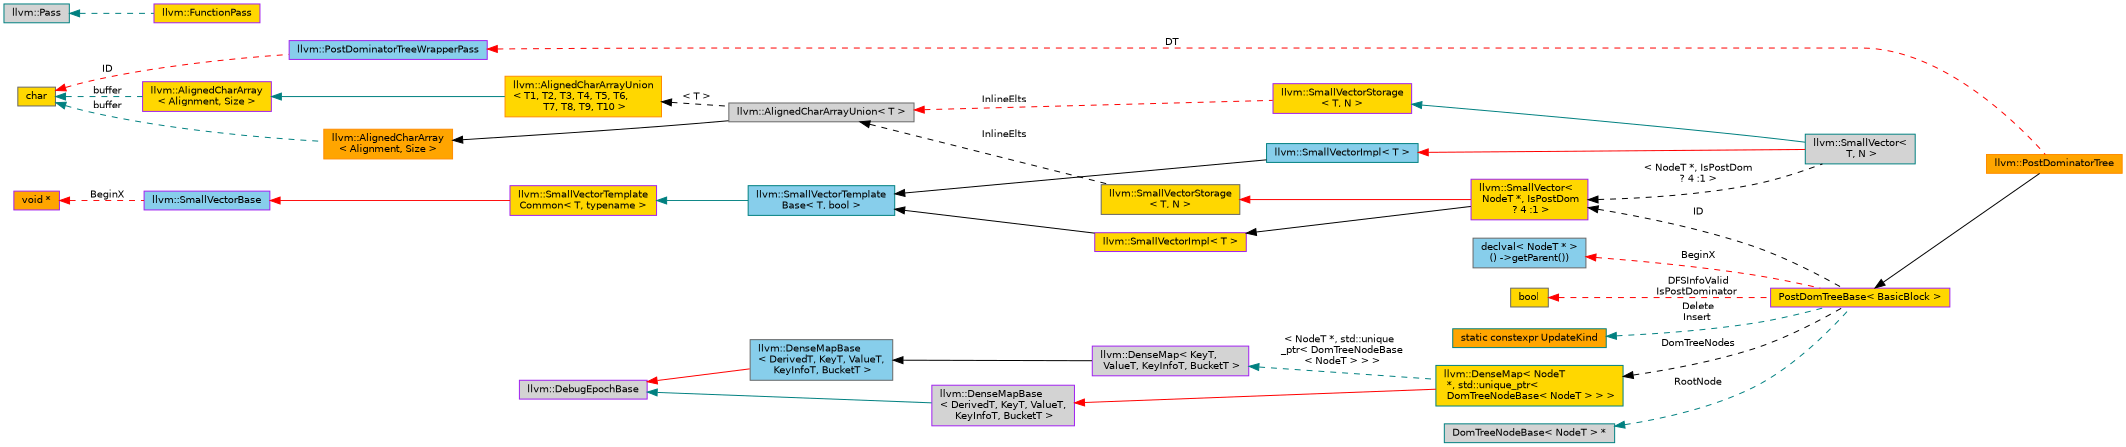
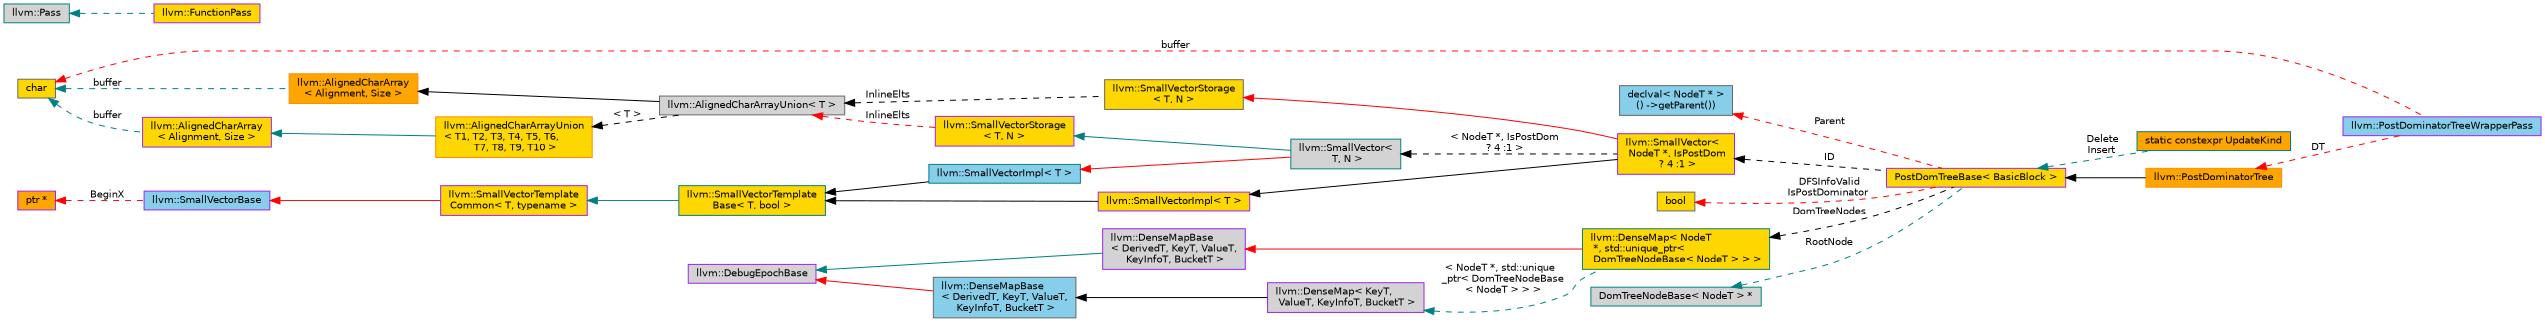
  digraph {
    rankdir=LR
    node [color=purple fillcolor=gold fontname=Helvetica fontsize=10 shape=box style=filled]
    edge [color=red dir=back fontname=Helvetica fontsize=10 labelfontname=Helvetica labelfontsize=10 style=dashed]
    n1 [fillcolor=skyblue fontcolor=black height=0.2 label="llvm::PostDominatorTreeWrapperPass" width=0.4]
    n2 [height=0.2 label="llvm::FunctionPass" width=0.4]
    n3 [color=teal fillcolor=lightgrey height=0.2 label="llvm::Pass" width=0.4]
    n4 [color=gray40 height=0.2 label=char width=0.4]
    n5 [color=darkorange fillcolor=orange height=0.2 label="llvm::AlignedCharArray\l\< Alignment, Size \>" width=0.4]
    n6 [height=0.2 label="llvm::AlignedCharArray\l\< Alignment, Size \>" width=0.4]
    n7 [color=gray40 fillcolor=lightgrey height=0.2 label="llvm::AlignedCharArrayUnion\< T \>" width=0.4]
    n8 [color=darkorange height=0.2 label="llvm::AlignedCharArrayUnion\l\< T1, T2, T3, T4, T5, T6,\l T7, T8, T9, T10 \>" width=0.4]
    n9 [color=darkorange fillcolor=orange height=0.2 label="llvm::PostDominatorTree" width=0.4]
    n10 [height=0.2 label="PostDomTreeBase\< BasicBlock \>" width=0.4]
    n11 [color=gray40 height=0.2 label=bool width=0.4]
    n12 [color=teal fillcolor=orange height=0.2 label="static constexpr UpdateKind" width=0.4]
    n13 [height=0.2 label="llvm::SmallVector\<\l NodeT *, IsPostDom\l ? 4 :1 \>" width=0.4]
    n14 [height=0.2 label="llvm::SmallVectorImpl\< T \>" width=0.4]
-   n15 [color=teal fillcolor=skyblue height=0.2 label="llvm::SmallVectorTemplate\lBase\< T, bool \>" width=0.4]
+   n15 [color=teal height=0.2 label="llvm::SmallVectorTemplate\lBase\< T, bool \>" width=0.4]
    n16 [color=teal fillcolor=skyblue height=0.2 label="llvm::SmallVectorImpl\< T \>" width=0.4]
    n17 [color=teal fillcolor=lightgrey height=0.2 label="llvm::SmallVector\<\l T, N \>" width=0.4]
    n18 [height=0.2 label="llvm::SmallVectorTemplate\lCommon\< T, typename \>" width=0.4]
    n19 [fillcolor=skyblue height=0.2 label="llvm::SmallVectorBase" width=0.4]
-   n20 [fillcolor=orange height=0.2 label="void *" width=0.4]
+   n20 [fillcolor=orange height=0.2 label="ptr *" width=0.4]
    n21 [color=gray40 height=0.2 label="llvm::SmallVectorStorage\l\< T, N \>" width=0.4]
    n22 [height=0.2 label="llvm::SmallVectorStorage\l\< T, N \>" width=0.4]
    n23 [color=teal height=0.2 label="llvm::DenseMap\< NodeT\l *, std::unique_ptr\<\l DomTreeNodeBase\< NodeT \> \> \>" width=0.4]
    n24 [fillcolor=lightgrey height=0.2 label="llvm::DenseMapBase\l\< DerivedT, KeyT, ValueT,\l KeyInfoT, BucketT \>" width=0.4]
    n25 [fillcolor=lightgrey height=0.2 label="llvm::DebugEpochBase" width=0.4]
    n26 [color=gray40 fillcolor=skyblue height=0.2 label="llvm::DenseMapBase\l\< DerivedT, KeyT, ValueT,\l KeyInfoT, BucketT \>" width=0.4]
    n27 [fillcolor=lightgrey height=0.2 label="llvm::DenseMap\< KeyT,\l ValueT, KeyInfoT, BucketT \>" width=0.4]
    n28 [color=teal fillcolor=lightgrey height=0.2 label="DomTreeNodeBase\< NodeT \> *" width=0.4]
    n29 [color=gray40 fillcolor=skyblue height=0.2 label="declval\< NodeT * \>\l() -\>getParent())" width=0.4]
    n3 -> n2 [color=teal]
-   n4 -> n1 [label=" ID"]
+   n4 -> n1 [label=" buffer"]
    n4 -> n5 [color=teal label=" buffer"]
    n4 -> n6 [color=teal label=" buffer"]
    n5 -> n7 [color=black style=solid]
    n6 -> n8 [color=teal style=solid]
    n7 -> n21 [color=black label=" InlineElts"]
    n7 -> n22 [label=" InlineElts"]
    n8 -> n7 [color=black label=" \< T \>"]
-   n1 -> n9 [label=" DT"]
+   n9 -> n1 [label=" DT"]
    n10 -> n9 [color=black style=solid]
    n11 -> n10 [label=" DFSInfoValid\nIsPostDominator"]
-   n12 -> n10 [color=teal label=" Delete\nInsert"]
+   n10 -> n12 [color=teal label=" Delete\nInsert"]
    n13 -> n10 [color=black label=" ID"]
    n14 -> n13 [color=black style=solid]
    n15 -> n14 [color=black style=solid]
    n15 -> n16 [color=black style=solid]
    n16 -> n17 [style=solid]
-   n13 -> n17 [color=black label=" \< NodeT *, IsPostDom\l ? 4 :1 \>"]
+   n17 -> n13 [color=black label=" \< NodeT *, IsPostDom\l ? 4 :1 \>"]
    n18 -> n15 [color=teal style=solid]
    n19 -> n18 [style=solid]
    n20 -> n19 [label=" BeginX"]
    n21 -> n13 [style=solid]
    n22 -> n17 [color=teal style=solid]
    n23 -> n10 [color=black label=" DomTreeNodes"]
    n24 -> n23 [style=solid]
    n25 -> n24 [color=teal style=solid]
    n25 -> n26 [style=solid]
    n26 -> n27 [color=black style=solid]
    n27 -> n23 [color=teal label=" \< NodeT *, std::unique\l_ptr\< DomTreeNodeBase\l\< NodeT \> \> \>"]
    n28 -> n10 [color=teal label=" RootNode"]
-   n29 -> n10 [label=" BeginX"]
+   n29 -> n10 [label=" Parent"]
  }
